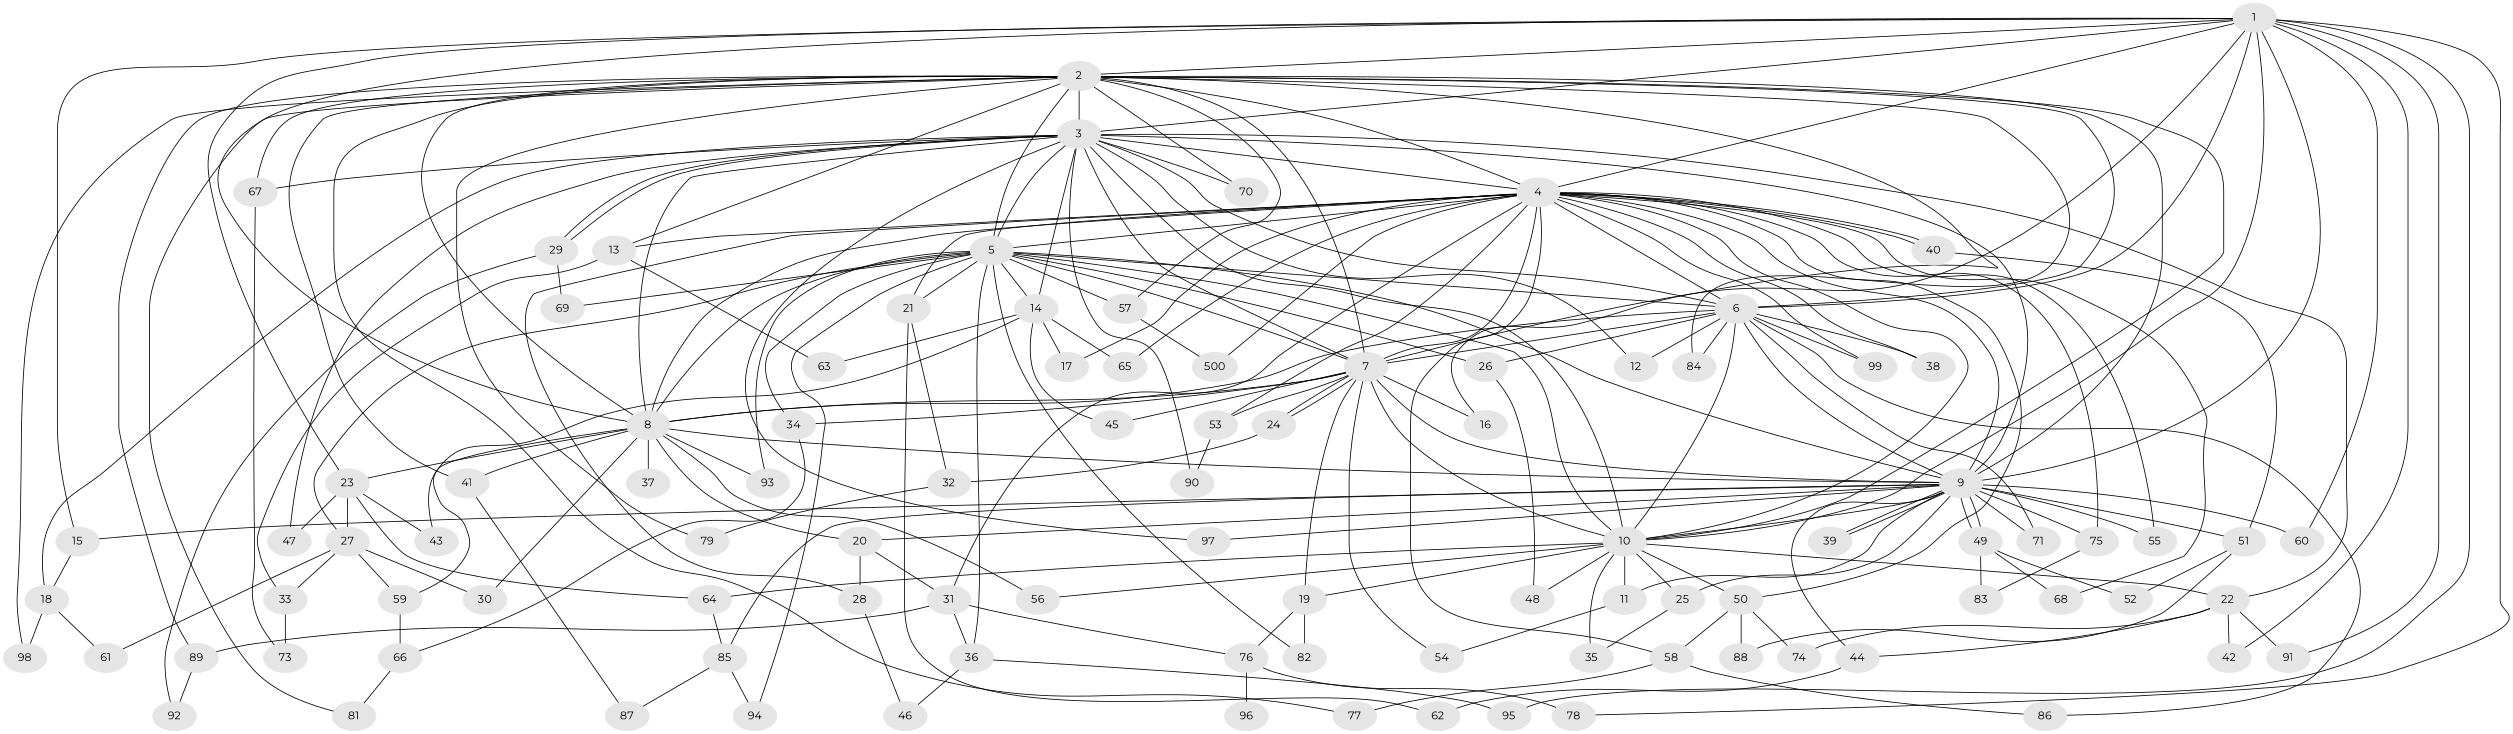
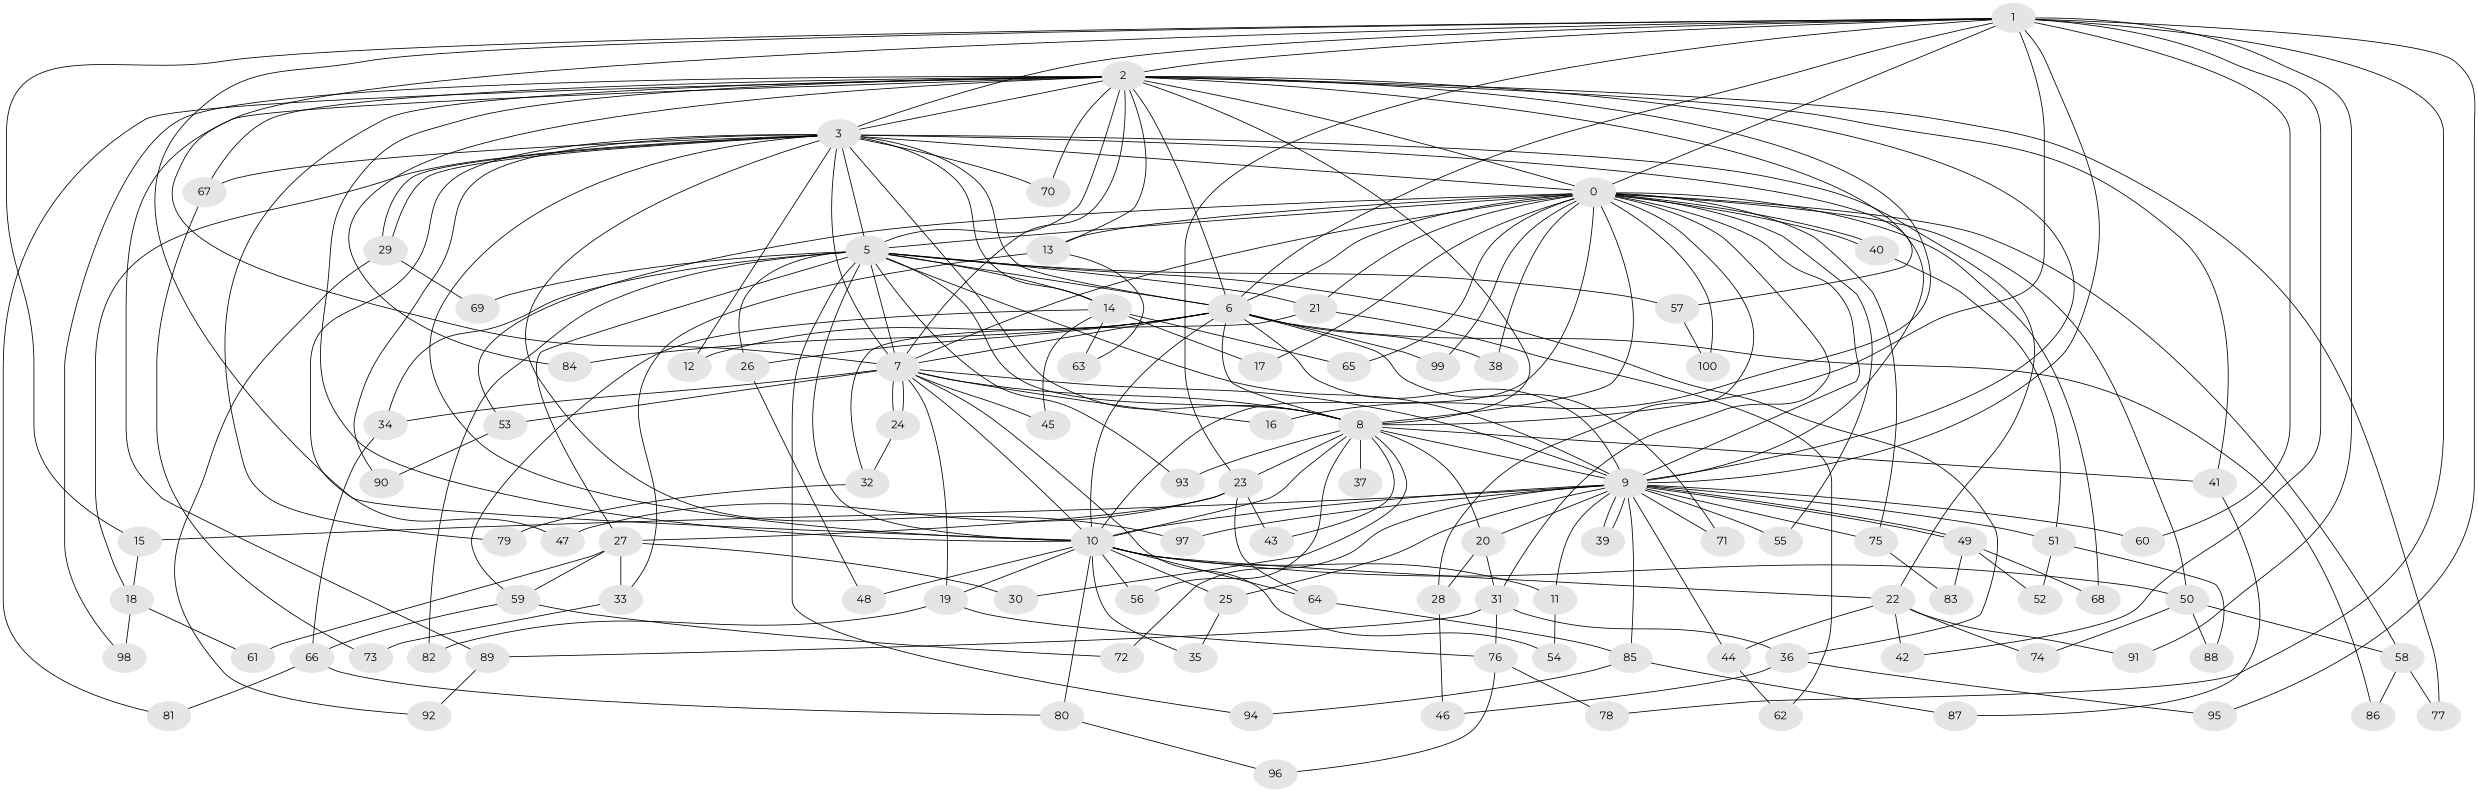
  graph {
    fontname=Montserrat
    node [color=gray90 fontname=Montserrat style=filled]
    edge [fontname=Montserrat]
    1
    2
    3
-   4
+   4 [label=0]
    6
    7
    8
    9
    10
    15
    23
    42
    60
    78
    91
    95
    5
    13
    16
    41
    57
    67
    70
    77
    79
    81
    84
    89
    98
    12
    14
    18
    22
    29
    47
    90
    97
    17
    21
    28
    31
    38
    40
    50
    53
    55
    58
    65
    68
    75
    99
-   100 [label=500]
+   100
    26
    27
    34
    36
    69
    82
    93
    94
    71
    86
    19
    24
    45
    54
    37
    20
    30
    43
    56
    11
    25
    39
    44
    49
    51
+   72
    85
    35
    48
    64
+   80
    33
    63
    87
    73
    92
    59
    61
    74
    32
    62
    46
    76
    88
    83
    66
    52
    96
    1 -- 2
    1 -- 3
    1 -- 4
    1 -- 6
    1 -- 7
    1 -- 8
    1 -- 9
    1 -- 10
    1 -- 15
    1 -- 23
    1 -- 42
    1 -- 60
    1 -- 78
    1 -- 91
    1 -- 95
    2 -- 3
    2 -- 4
    2 -- 6
    2 -- 7
    2 -- 8
    2 -- 9
    2 -- 10
    2 -- 5
    2 -- 13
    2 -- 16
    2 -- 41
    2 -- 57
    2 -- 67
    2 -- 70
    2 -- 77
    2 -- 79
    2 -- 81
    2 -- 84
    2 -- 89
    2 -- 98
    3 -- 4
    3 -- 6
    3 -- 7
    3 -- 8
    3 -- 9
    3 -- 10
    3 -- 5
    3 -- 67
    3 -- 70
    3 -- 12
    3 -- 14
    3 -- 18
    3 -- 22
    3 -- 29
    3 -- 29
    3 -- 47
    3 -- 90
    3 -- 97
    4 -- 6
    4 -- 7
    4 -- 8
    4 -- 9
    4 -- 10
    4 -- 5
    4 -- 13
    4 -- 17
    4 -- 21
    4 -- 28
    4 -- 31
    4 -- 38
    4 -- 40
    4 -- 40
    4 -- 50
    4 -- 53
    4 -- 55
    4 -- 58
    4 -- 65
    4 -- 68
    4 -- 75
    4 -- 99
    4 -- 100
    6 -- 7
    6 -- 8
    6 -- 9
    6 -- 10
    6 -- 84
    6 -- 12
    6 -- 38
    6 -- 99
    6 -- 26
    6 -- 71
    6 -- 86
    7 -- 8
    7 -- 9
    7 -- 10
    7 -- 16
    7 -- 53
    7 -- 34
    7 -- 19
    7 -- 24
    7 -- 24
    7 -- 45
    7 -- 54
    8 -- 9
+   8 -- 10
    8 -- 23
    8 -- 41
    8 -- 93
    8 -- 37
    8 -- 20
    8 -- 30
    8 -- 43
    8 -- 56
    9 -- 10
    9 -- 15
    9 -- 60
    9 -- 97
    9 -- 55
    9 -- 75
    9 -- 71
    9 -- 20
    9 -- 11
    9 -- 25
    9 -- 39
    9 -- 39
    9 -- 44
    9 -- 49
    9 -- 49
    9 -- 51
+   9 -- 72
    9 -- 85
    10 -- 22
    10 -- 50
    10 -- 19
    10 -- 56
    10 -- 11
    10 -- 25
    10 -- 35
    10 -- 48
    10 -- 64
+   10 -- 80
    15 -- 18
    23 -- 47
    23 -- 27
    23 -- 43
    23 -- 64
    5 -- 6
    5 -- 7
    5 -- 8
    5 -- 9
    5 -- 10
    5 -- 57
    5 -- 14
    5 -- 21
    5 -- 26
    5 -- 27
    5 -- 34
    5 -- 36
    5 -- 69
    5 -- 82
    5 -- 93
    5 -- 94
    13 -- 33
    13 -- 63
    41 -- 87
    57 -- 100
    67 -- 73
    89 -- 92
    14 -- 17
    14 -- 65
    14 -- 45
    14 -- 63
    14 -- 59
    18 -- 98
    18 -- 61
    22 -- 42
    22 -- 91
    22 -- 44
    22 -- 74
    29 -- 69
    29 -- 92
    21 -- 32
    21 -- 62
    28 -- 46
    31 -- 89
    31 -- 36
    31 -- 76
    40 -- 51
    50 -- 58
    50 -- 74
    50 -- 88
    53 -- 90
    58 -- 77
    58 -- 86
    75 -- 83
    26 -- 48
    27 -- 30
    27 -- 33
    27 -- 59
    27 -- 61
    34 -- 66
    36 -- 95
    36 -- 46
    19 -- 82
    19 -- 76
    24 -- 32
    20 -- 28
    20 -- 31
    11 -- 54
    25 -- 35
    44 -- 62
    49 -- 68
    49 -- 83
    49 -- 52
    51 -- 88
    51 -- 52
    85 -- 94
    85 -- 87
    64 -- 85
+   80 -- 96
    33 -- 73
+   59 -- 72
    59 -- 66
    32 -- 79
    76 -- 78
    76 -- 96
    66 -- 81
+   66 -- 80
  }
